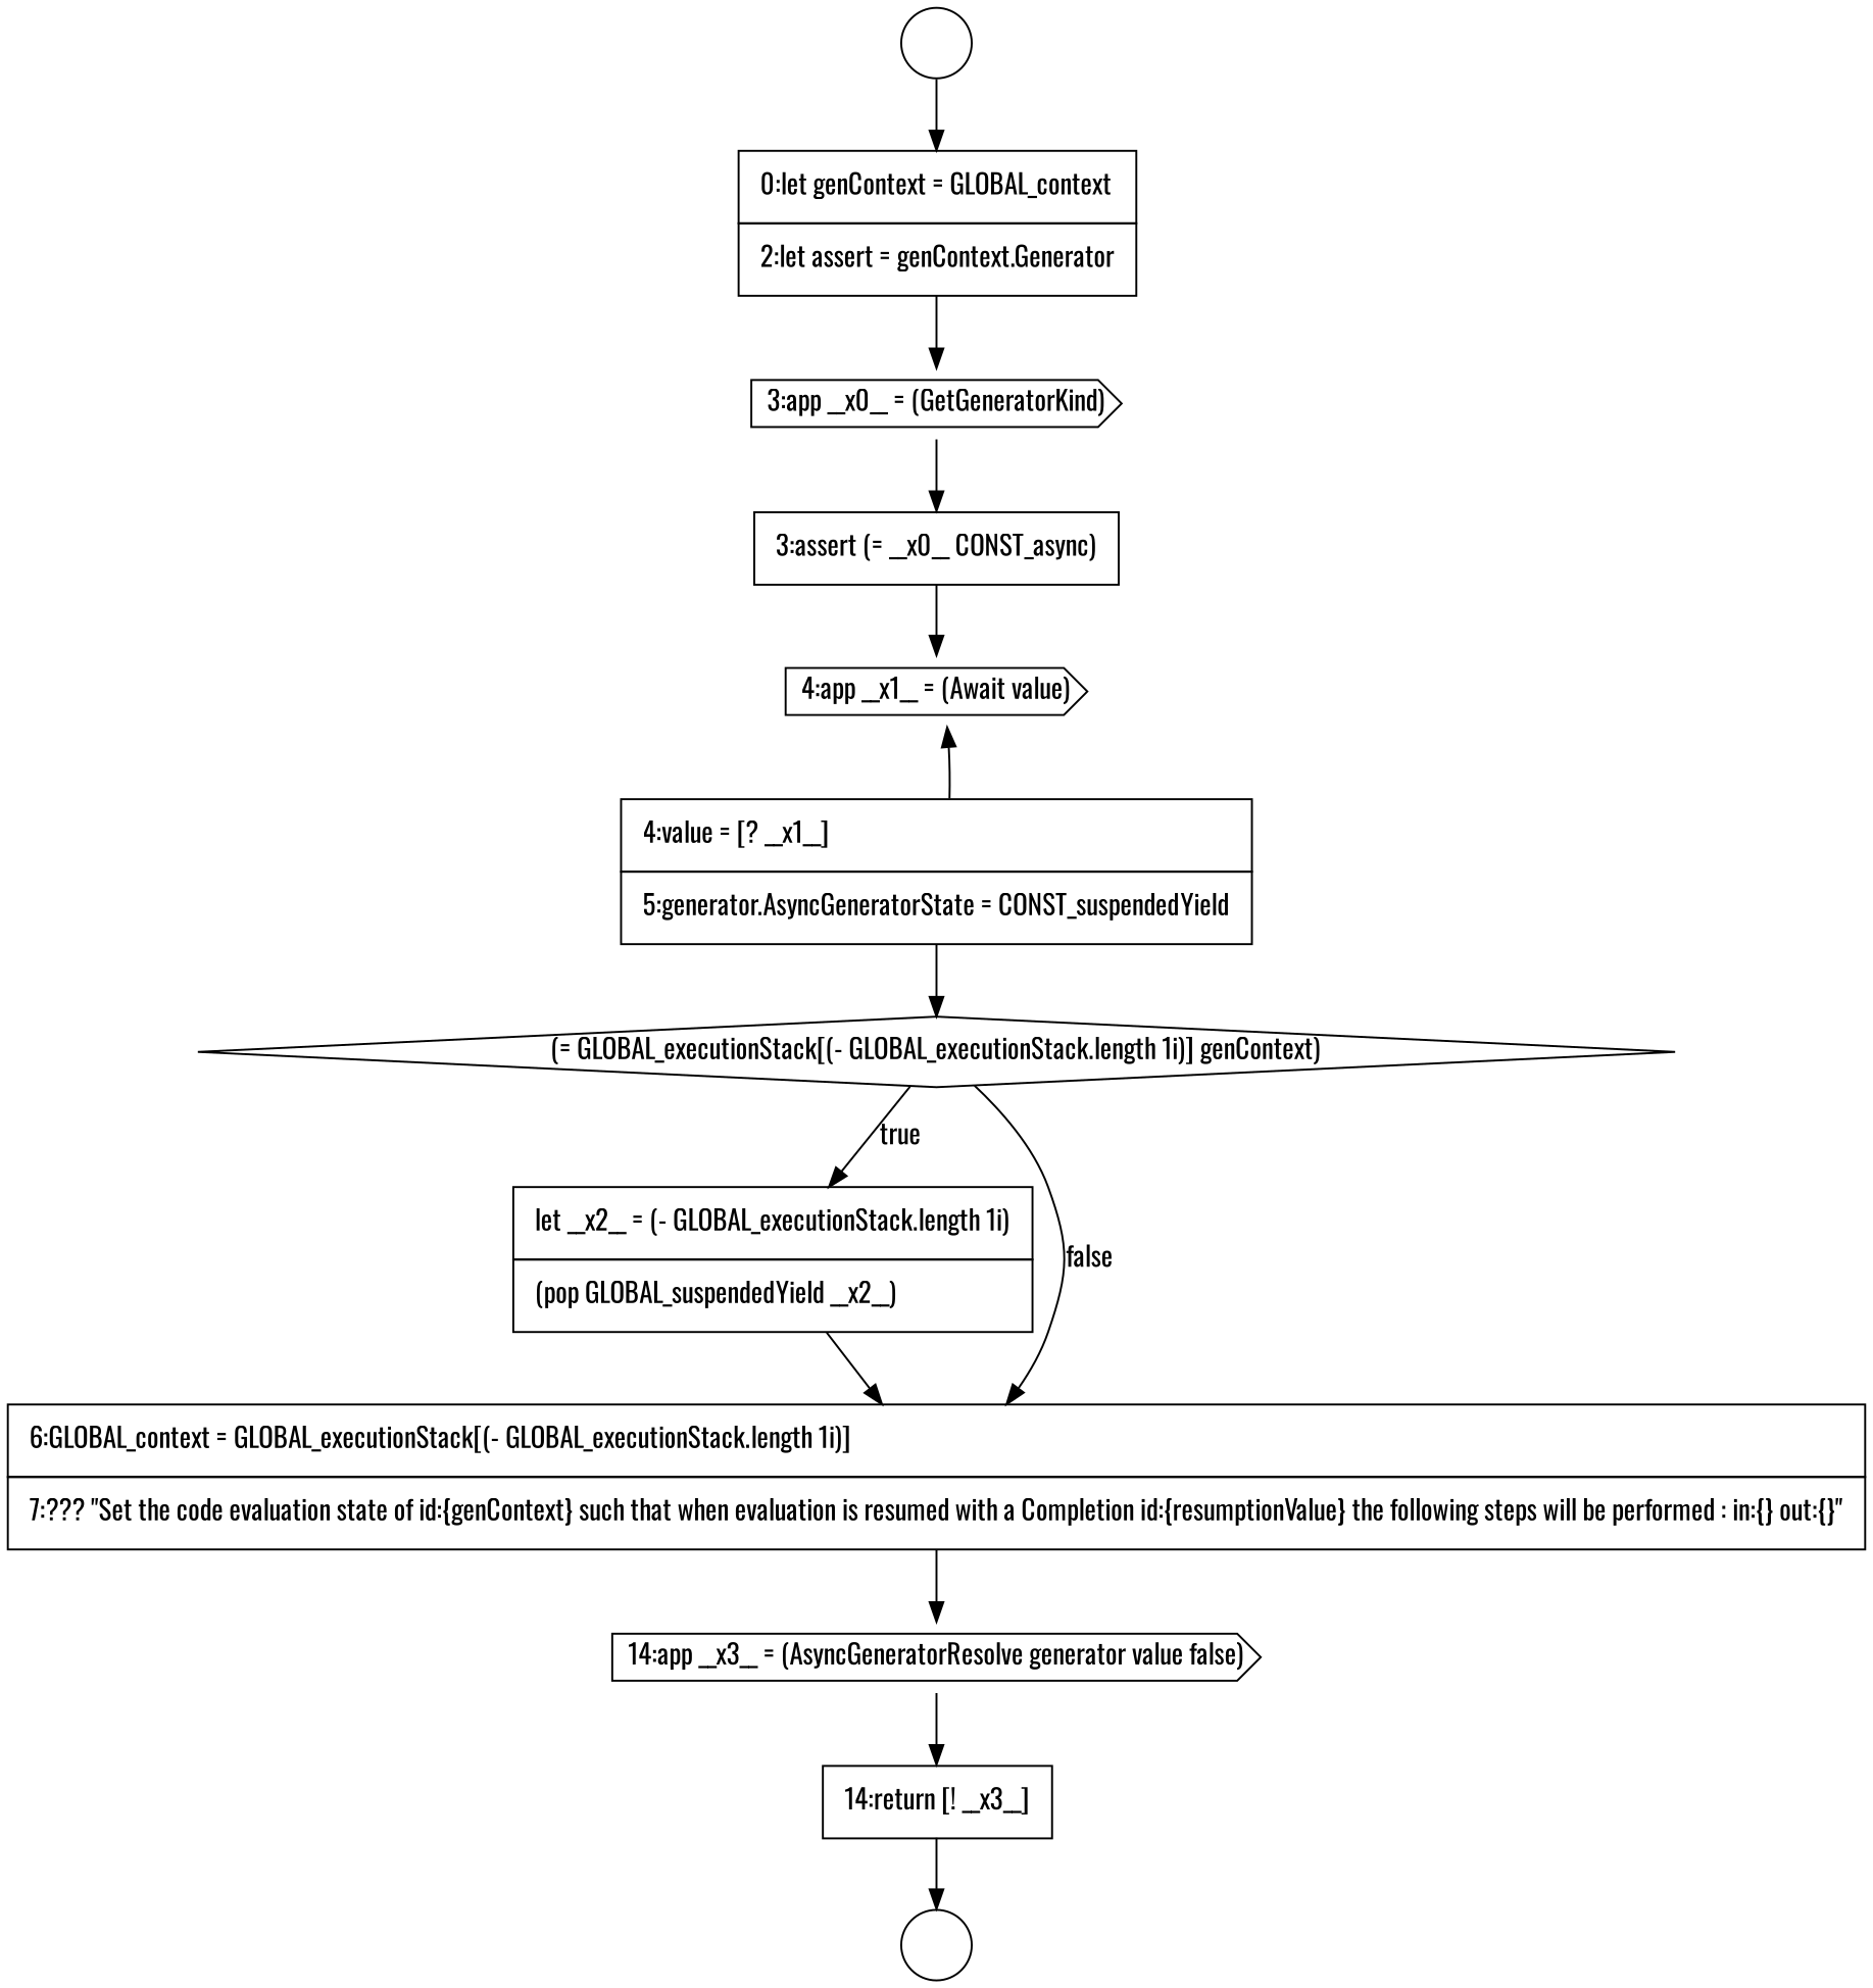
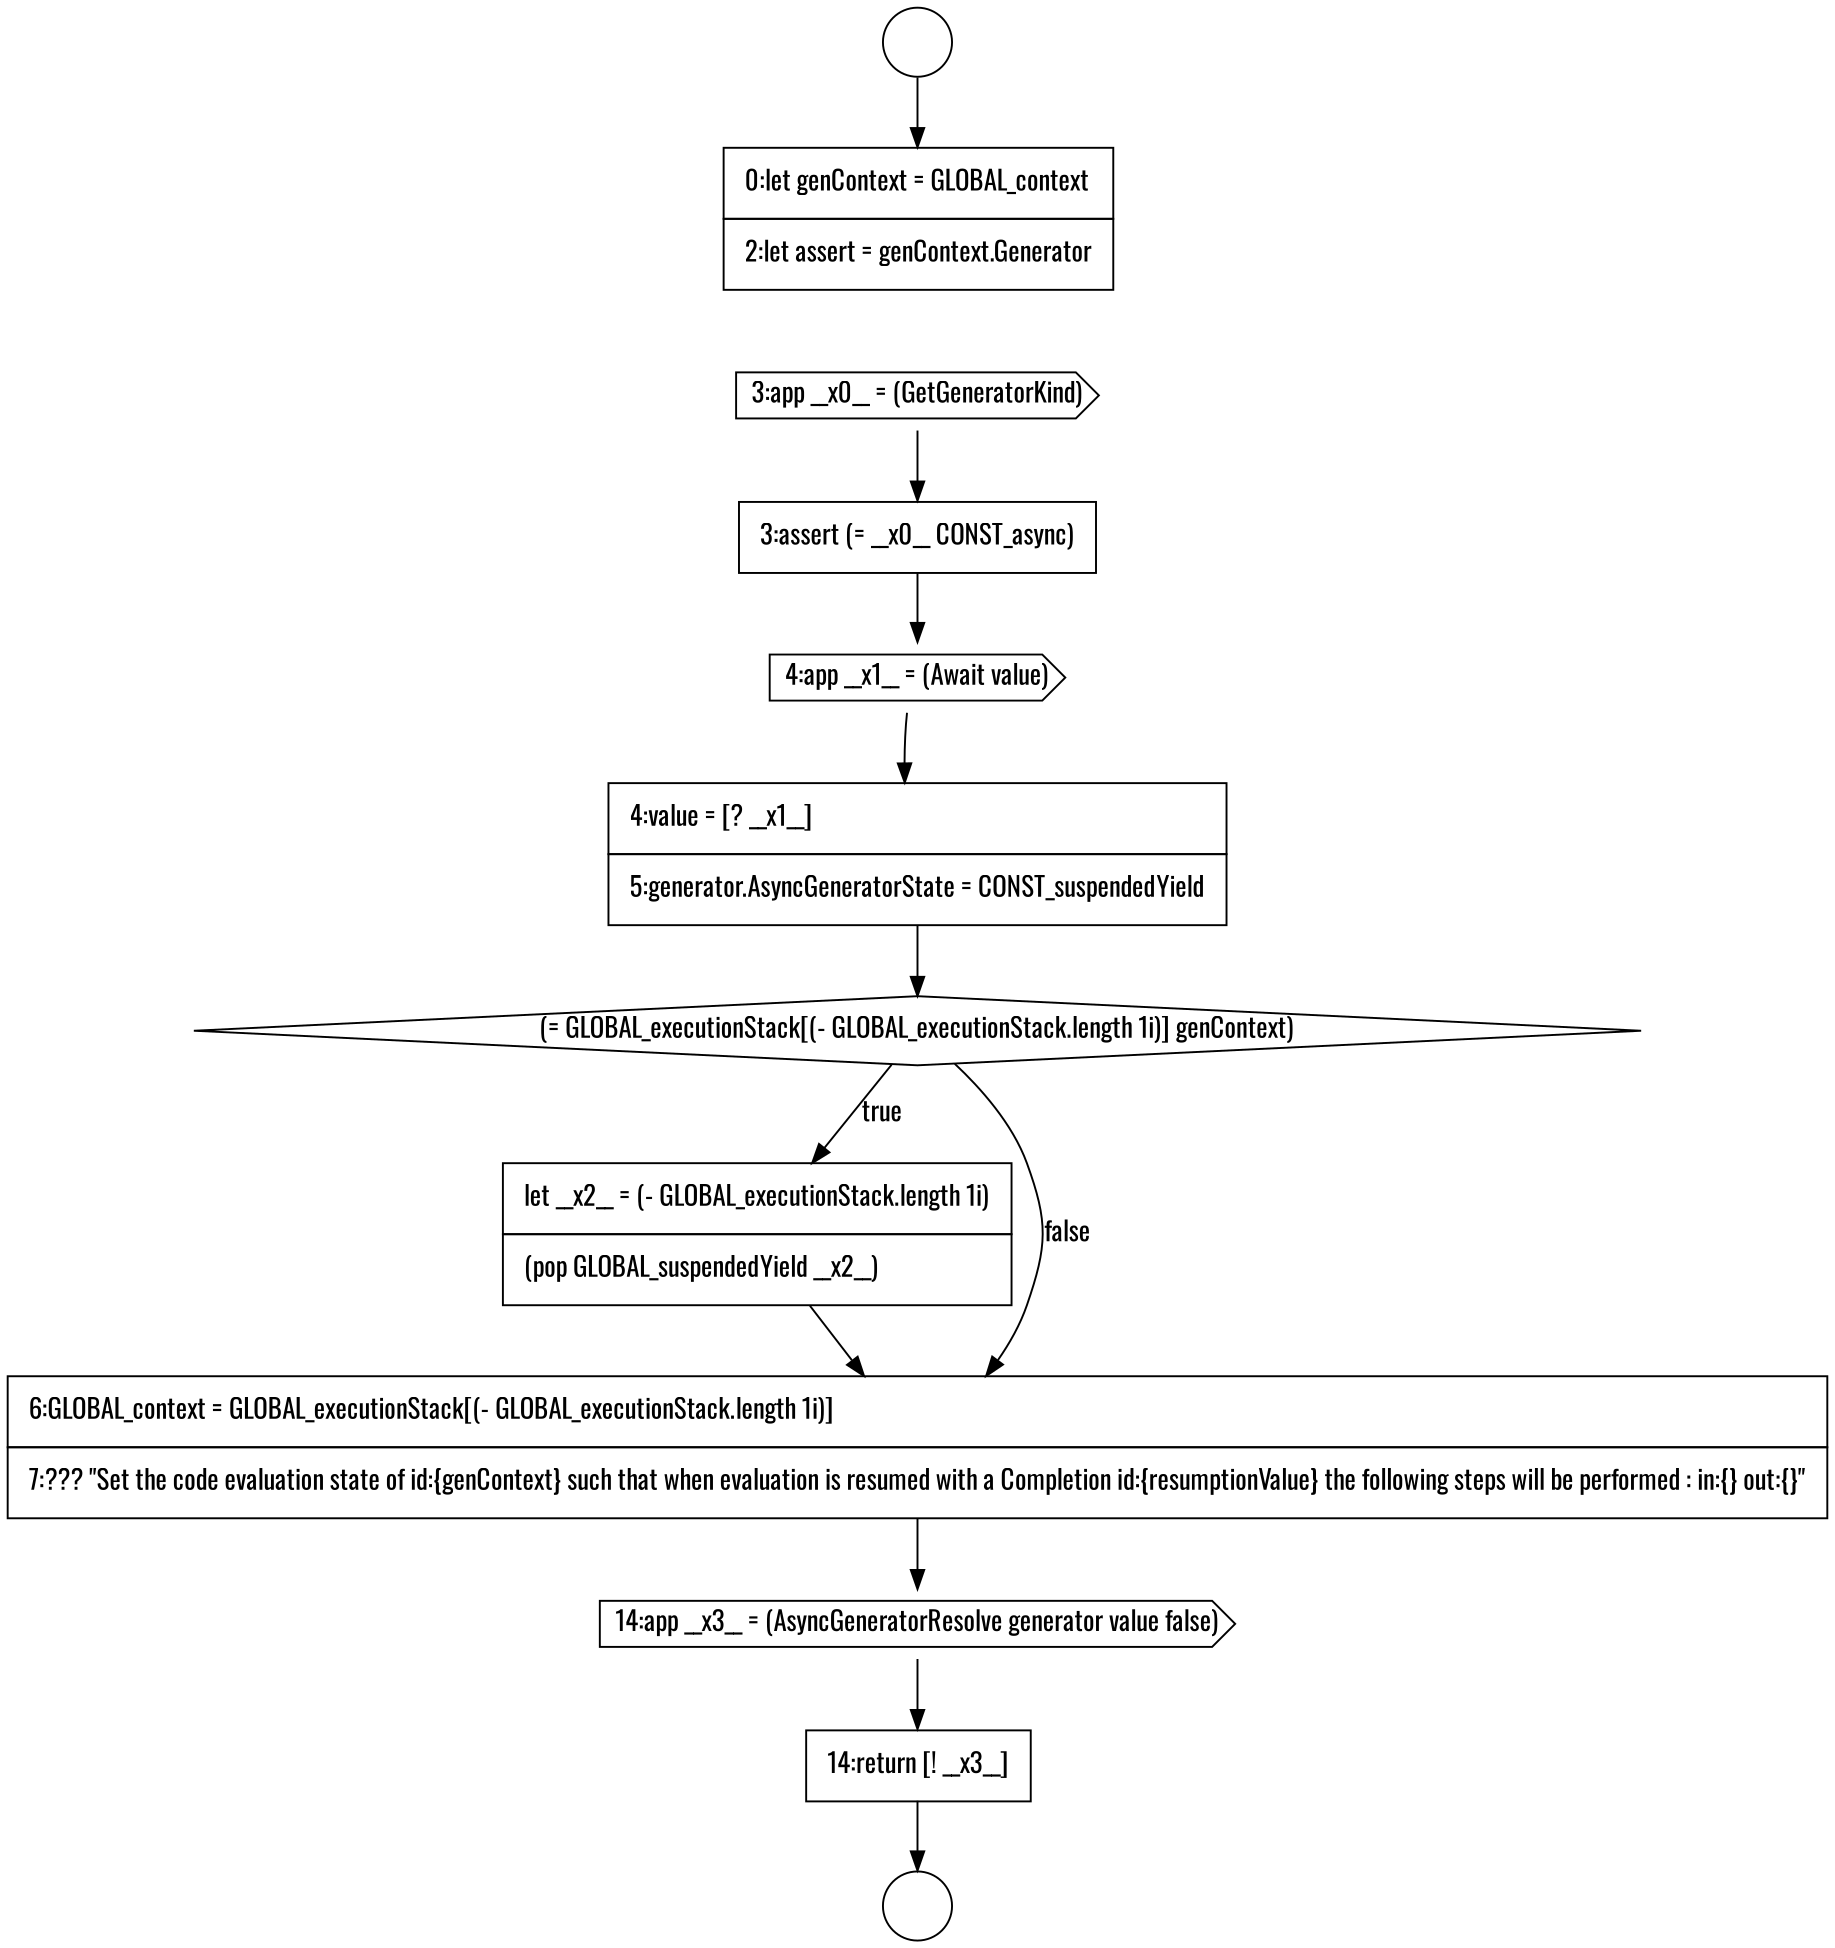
  digraph {
    fontname=Oswald
    node [color=black fillcolor=white fontname=Oswald shape=none style=filled]
    edge [color=black fontname=Oswald]
    n1 [label=" " shape=circle]
    n2 [label=<<font color="black">     <table border="0" cellborder="1" cellspacing="0" cellpadding="10">       <tr><td align="left">0:let genContext = GLOBAL_context</td></tr>       <tr><td align="left">2:let assert = genContext.Generator</td></tr>     </table>   </font>> margin=0]
    n3 [label=<<font color="black">3:app __x0__ = (GetGeneratorKind)</font>> shape=cds]
    n4 [label=<<font color="black">     <table border="0" cellborder="1" cellspacing="0" cellpadding="10">       <tr><td align="left">3:assert (= __x0__ CONST_async)</td></tr>     </table>   </font>> margin=0]
    n5 [label=<<font color="black">14:app __x3__ = (AsyncGeneratorResolve generator value false)</font>> shape=cds]
    n6 [label=<<font color="black">     <table border="0" cellborder="1" cellspacing="0" cellpadding="10">       <tr><td align="left">14:return [! __x3__]</td></tr>     </table>   </font>> margin=0]
    n7 [label=" " shape=circle]
    n8 [label=<<font color="black">(= GLOBAL_executionStack[(- GLOBAL_executionStack.length 1i)] genContext)</font>> shape=diamond]
    n9 [label=<<font color="black">     <table border="0" cellborder="1" cellspacing="0" cellpadding="10">       <tr><td align="left">let __x2__ = (- GLOBAL_executionStack.length 1i)</td></tr>       <tr><td align="left">(pop GLOBAL_suspendedYield __x2__)</td></tr>     </table>   </font>> margin=0]
    n10 [label=<<font color="black">     <table border="0" cellborder="1" cellspacing="0" cellpadding="10">       <tr><td align="left">6:GLOBAL_context = GLOBAL_executionStack[(- GLOBAL_executionStack.length 1i)]</td></tr>       <tr><td align="left">7:??? &quot;Set the code evaluation state of id:{genContext} such that when evaluation is resumed with a Completion id:{resumptionValue} the following steps will be performed : in:{} out:{}&quot;</td></tr>     </table>   </font>> margin=0]
    n11 [label=<<font color="black">     <table border="0" cellborder="1" cellspacing="0" cellpadding="10">       <tr><td align="left">4:value = [? __x1__]</td></tr>       <tr><td align="left">5:generator.AsyncGeneratorState = CONST_suspendedYield</td></tr>     </table>   </font>> margin=0]
    n12 [label=<<font color="black">4:app __x1__ = (Await value)</font>> shape=cds]
    n1 -> n2
-   n2 -> n3
    n3 -> n4
    n4 -> n12
    n5 -> n6
    n6 -> n7
    n8 -> n9 [label=<<font color="black">true</font>>]
    n8 -> n10 [label=<<font color="black">false</font>>]
    n9 -> n10
    n10 -> n5
    n11 -> n8
-   n11 -> n12
+   n12 -> n11
  }
